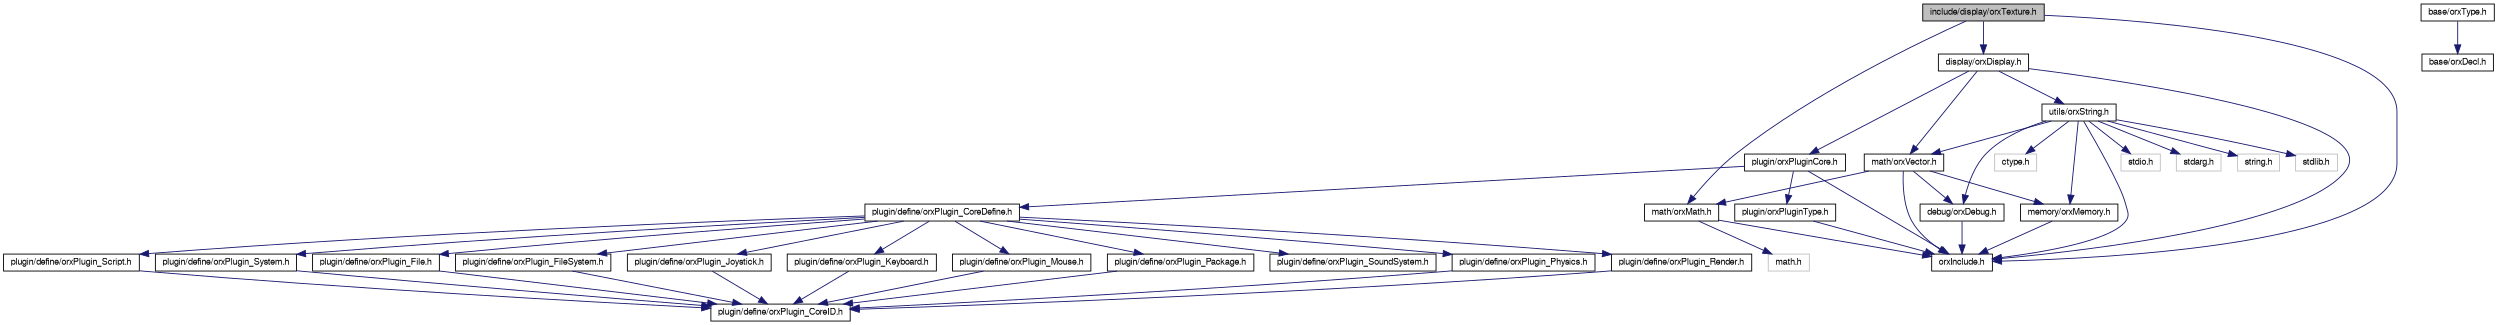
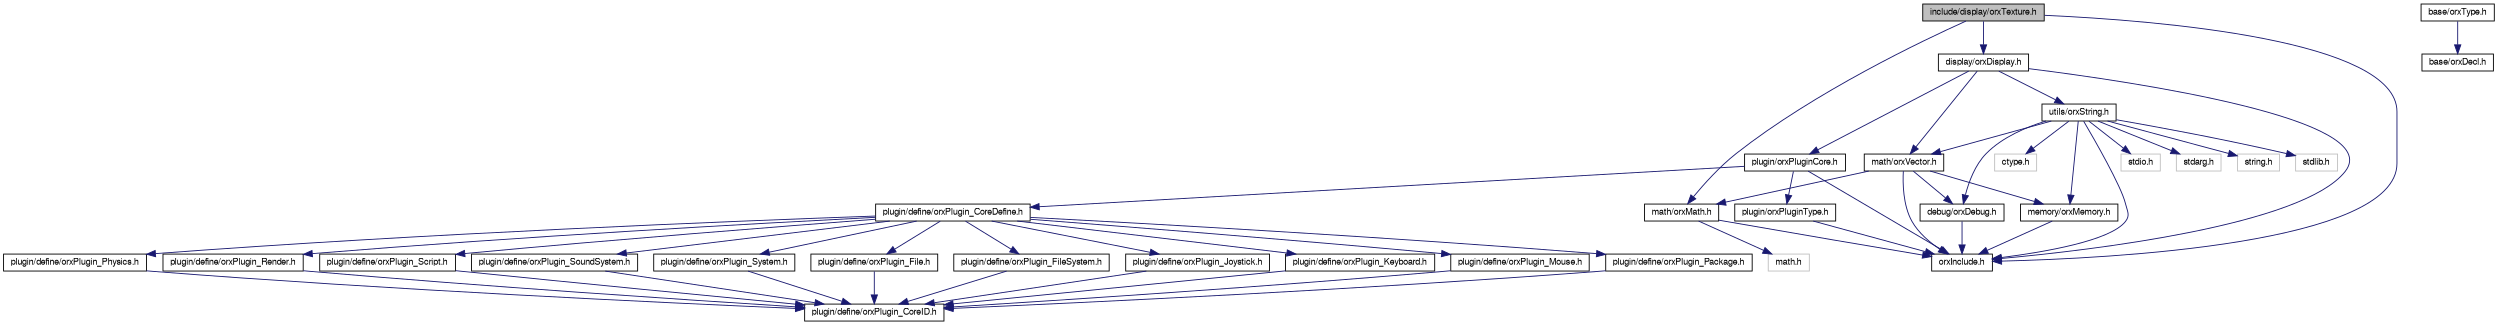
  digraph {
    node [color=black fontname=FreeSans fontsize=10 shape=record]
    edge [color=midnightblue fontname=FreeSans fontsize=10 labelfontname=FreeSans labelfontsize=10 style=solid]
    n1 [fillcolor=grey75 fontcolor=black height=0.2 label="include/display/orxTexture.h" style=filled width=0.4]
    n2 [height=0.2 label="orxInclude.h" width=0.4]
    n3 [height=0.2 label="display/orxDisplay.h" width=0.4]
    n4 [height=0.2 label="math/orxMath.h" width=0.4]
    n5 [height=0.2 label="plugin/orxPluginCore.h" width=0.4]
    n6 [height=0.2 label="math/orxVector.h" width=0.4]
    n7 [height=0.2 label="utils/orxString.h" width=0.4]
    n8 [color=grey75 height=0.2 label="math.h" width=0.4]
    n9 [height=0.2 label="base/orxType.h" width=0.4]
    n10 [height=0.2 label="base/orxDecl.h" width=0.4]
    n11 [height=0.2 label="plugin/orxPluginType.h" width=0.4]
    n12 [height=0.2 label="plugin/define/orxPlugin_CoreDefine.h" width=0.4]
    n13 [height=0.2 label="debug/orxDebug.h" width=0.4]
    n14 [height=0.2 label="memory/orxMemory.h" width=0.4]
    n15 [color=grey75 height=0.2 label="stdio.h" width=0.4]
    n16 [color=grey75 height=0.2 label="stdarg.h" width=0.4]
    n17 [color=grey75 height=0.2 label="string.h" width=0.4]
    n18 [color=grey75 height=0.2 label="stdlib.h" width=0.4]
    n19 [color=grey75 height=0.2 label="ctype.h" width=0.4]
    n20 [height=0.2 label="plugin/define/orxPlugin_File.h" width=0.4]
    n21 [height=0.2 label="plugin/define/orxPlugin_FileSystem.h" width=0.4]
    n22 [height=0.2 label="plugin/define/orxPlugin_Joystick.h" width=0.4]
    n23 [height=0.2 label="plugin/define/orxPlugin_Keyboard.h" width=0.4]
    n24 [height=0.2 label="plugin/define/orxPlugin_Mouse.h" width=0.4]
    n25 [height=0.2 label="plugin/define/orxPlugin_Package.h" width=0.4]
    n26 [height=0.2 label="plugin/define/orxPlugin_Physics.h" width=0.4]
    n27 [height=0.2 label="plugin/define/orxPlugin_Render.h" width=0.4]
    n28 [height=0.2 label="plugin/define/orxPlugin_Script.h" width=0.4]
    n29 [height=0.2 label="plugin/define/orxPlugin_SoundSystem.h" width=0.4]
    n30 [height=0.2 label="plugin/define/orxPlugin_System.h" width=0.4]
    n31 [height=0.2 label="plugin/define/orxPlugin_CoreID.h" width=0.4]
    n1 -> n2
    n1 -> n3
    n1 -> n4
    n3 -> n2
    n3 -> n5
    n3 -> n6
    n3 -> n7
    n4 -> n2
    n4 -> n8
    n5 -> n2
    n5 -> n11
    n5 -> n12
    n6 -> n2
    n6 -> n4
    n6 -> n13
    n6 -> n14
    n7 -> n2
    n7 -> n6
    n7 -> n13
    n7 -> n14
    n7 -> n15
    n7 -> n16
    n7 -> n17
    n7 -> n18
    n7 -> n19
    n9 -> n10
    n11 -> n2
    n12 -> n20
    n12 -> n21
    n12 -> n22
    n12 -> n23
    n12 -> n24
    n12 -> n25
    n12 -> n26
    n12 -> n27
    n12 -> n28
    n12 -> n29
    n12 -> n30
    n13 -> n2
    n14 -> n2
    n20 -> n31
    n21 -> n31
    n22 -> n31
    n23 -> n31
    n24 -> n31
    n25 -> n31
    n26 -> n31
    n27 -> n31
    n28 -> n31
+   n29 -> n31
    n30 -> n31
  }
